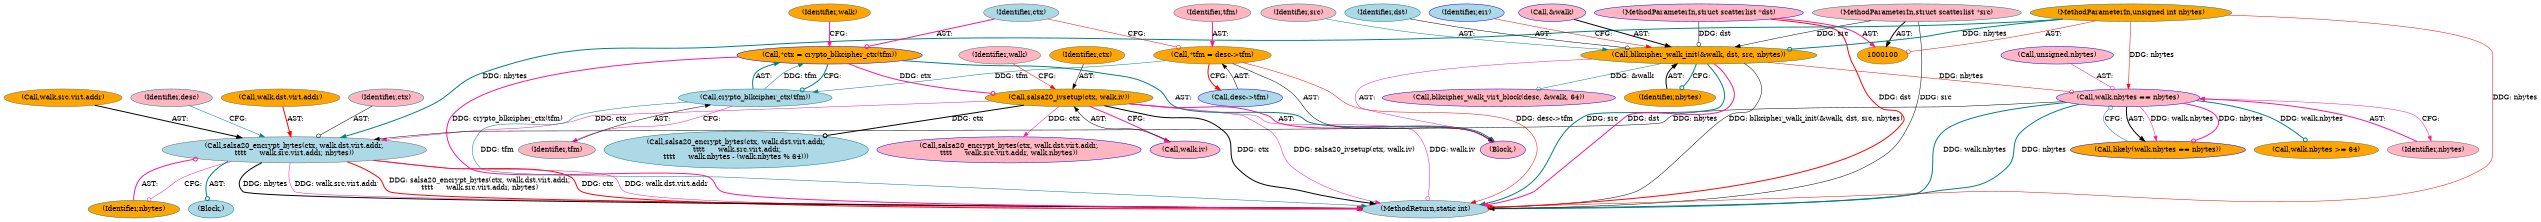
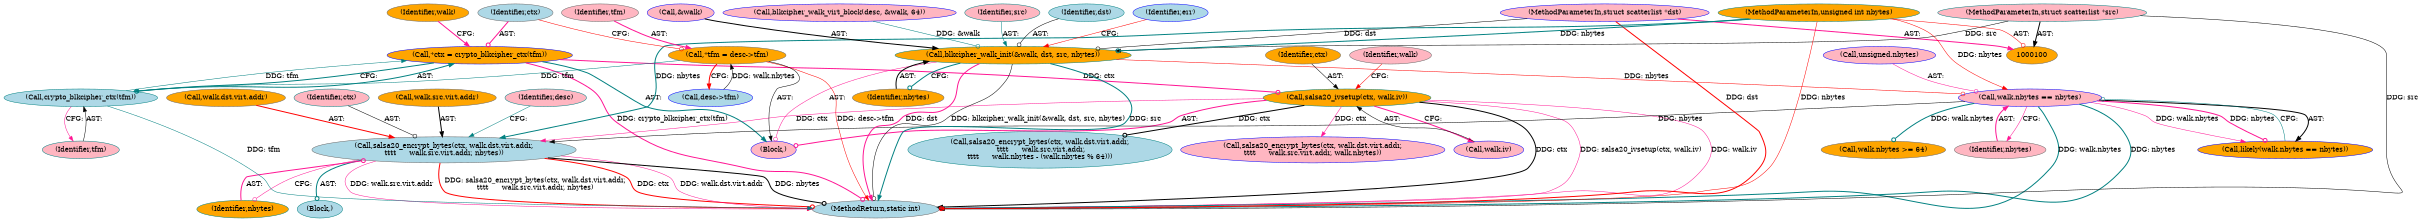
  digraph {
    node [color=gray40 fillcolor=lightpink style=filled]
    edge [arrowhead=normal color=deeppink style=solid]
    n1 [fillcolor=lightblue label="(Call,salsa20_encrypt_bytes(ctx, walk.dst.virt.addr,\n\t\t\t\t      walk.src.virt.addr, nbytes))"]
    n2 [fillcolor=lightblue label="(MethodReturn,static int)"]
    n3 [color=teal fillcolor=orange label="(Identifier,nbytes)"]
    n4 [color=teal fillcolor=lightblue label="(Block,)"]
    n5 [color=teal fillcolor=orange label="(Call,salsa20_ivsetup(ctx, walk.iv))"]
    n6 [color=teal fillcolor=lightblue label="(Call,salsa20_encrypt_bytes(ctx, walk.dst.virt.addr,\n \t\t\t\t      walk.src.virt.addr,\n\t\t\t\t      walk.nbytes - (walk.nbytes % 64)))"]
    n7 [color=blue label="(Block,)"]
    n8 [color=blue label="(Call,salsa20_encrypt_bytes(ctx, walk.dst.virt.addr,\n\t\t\t\t      walk.src.virt.addr, walk.nbytes))"]
    n9 [color=blue label="(Call,walk.iv)"]
    n10 [color=blue fillcolor=orange label="(Call,*ctx = crypto_blkcipher_ctx(tfm))"]
    n11 [color=teal fillcolor=lightblue label="(Call,crypto_blkcipher_ctx(tfm))"]
    n12 [color=teal label="(Identifier,tfm)"]
    n13 [fillcolor=orange label="(Call,*tfm = desc->tfm)"]
    n14 [color=blue fillcolor=lightblue label="(Call,desc->tfm)"]
    n15 [color=blue label="(Call,walk.nbytes == nbytes)"]
    n16 [color=blue fillcolor=orange label="(Call,likely(walk.nbytes == nbytes))"]
    n17 [fillcolor=orange label="(Call,walk.nbytes >= 64)"]
    n18 [label="(Identifier,nbytes)"]
    n19 [color=teal fillcolor=orange label="(Call,blkcipher_walk_init(&walk, dst, src, nbytes))"]
    n20 [color=blue label="(Call,blkcipher_walk_virt_block(desc, &walk, 64))"]
    n21 [fillcolor=orange label="(Identifier,nbytes)"]
    n22 [color=blue label="(MethodParameterIn,struct scatterlist *dst)"]
    1000100 [fillcolor=orange]
    n24 [color=teal label="(MethodParameterIn,struct scatterlist *src)"]
    n25 [color=teal fillcolor=orange label="(MethodParameterIn,unsigned int nbytes)"]
    n26 [fillcolor=orange label="(Call,walk.src.virt.addr)"]
    n27 [label="(Identifier,walk)"]
    n28 [color=blue label="(Call,unsigned.nbytes)"]
    n29 [fillcolor=lightblue label="(Identifier,ctx)"]
    n30 [color=teal label="(Identifier,src)"]
    n31 [color=teal label="(Identifier,desc)"]
    n32 [fillcolor=orange label="(Call,walk.dst.virt.addr)"]
    n33 [fillcolor=orange label="(Identifier,ctx)"]
    n34 [color=teal fillcolor=lightblue label="(Identifier,dst)"]
    n35 [color=blue fillcolor=lightblue label="(Identifier,err)"]
    n36 [color=blue label="(Call,&walk)"]
    n37 [color=teal label="(Identifier,ctx)"]
    n38 [fillcolor=orange label="(Identifier,walk)"]
    n39 [label="(Identifier,tfm)"]
    n1 -> n2 [label="DDG: walk.src.virt.addr"]
    n1 -> n2 [color=red label="DDG: salsa20_encrypt_bytes(ctx, walk.dst.virt.addr,\n\t\t\t\t      walk.src.virt.addr, nbytes)" style=bold]
    n1 -> n2 [arrowhead=odot color=red label="DDG: ctx" style=bold]
    n1 -> n2 [label="DDG: walk.dst.virt.addr"]
    n1 -> n2 [arrowhead=odot color=black label="DDG: nbytes" style=bold]
    n1 -> n3 [arrowhead=odot label="CFG: "]
    n1 -> n4 [arrowhead=odot color=teal label="AST: " style=bold]
    n3 -> n1 [arrowhead=odot label="AST: " style=bold]
    n5 -> n1 [label="DDG: ctx"]
    n5 -> n2 [label="DDG: salsa20_ivsetup(ctx, walk.iv)"]
    n5 -> n2 [arrowhead=odot label="DDG: walk.iv"]
    n5 -> n2 [color=black label="DDG: ctx" style=bold]
    n5 -> n6 [arrowhead=odot color=black label="DDG: ctx" style=bold]
    n5 -> n7 [arrowhead=odot label="AST: " style=bold]
    n5 -> n8 [label="DDG: ctx"]
    n5 -> n9 [label="CFG: " style=bold]
    n9 -> n5 [color=black label="AST: "]
    n10 -> n2 [arrowhead=odot label="DDG: crypto_blkcipher_ctx(tfm)" style=bold]
    n10 -> n5 [arrowhead=odot label="DDG: ctx" style=bold]
    n10 -> n7 [color=teal label="AST: " style=bold]
    n10 -> n11 [arrowhead=odot color=teal label="CFG: " style=bold]
    n11 -> n2 [color=teal label="DDG: tfm"]
    n11 -> n10 [color=teal label="AST: " style=bold]
    n11 -> n10 [color=teal label="DDG: tfm"]
    n11 -> n12 [label="CFG: "]
    n12 -> n11 [color=black label="AST: "]
    n13 -> n2 [color=red label="DDG: desc->tfm"]
    n13 -> n7 [color=black label="AST: "]
    n13 -> n11 [color=teal label="DDG: tfm"]
    n13 -> n14 [color=red label="CFG: " style=bold]
-   n14 -> n13 [color=black label="AST: "]
+   n14 -> n13 [color=black label="DDG: walk.nbytes"]
    n15 -> n1 [color=black label="DDG: nbytes"]
    n15 -> n2 [color=teal label="DDG: walk.nbytes" style=bold]
    n15 -> n2 [color=teal label="DDG: nbytes" style=bold]
    n15 -> n16 [color=black label="AST: " style=bold]
    n15 -> n16 [label="DDG: walk.nbytes"]
    n15 -> n16 [arrowhead=odot label="DDG: nbytes" style=bold]
    n15 -> n17 [arrowhead=odot color=teal label="DDG: walk.nbytes" style=bold]
    n15 -> n18 [label="CFG: "]
    n16 -> n15 [arrowhead=odot color=teal label="CFG: "]
    n18 -> n15 [label="AST: " style=bold]
    n19 -> n2 [arrowhead=odot color=black label="DDG: blkcipher_walk_init(&walk, dst, src, nbytes)"]
    n19 -> n2 [color=teal label="DDG: src" style=bold]
    n19 -> n2 [label="DDG: dst" style=bold]
    n19 -> n7 [arrowhead=odot label="AST: "]
    n19 -> n15 [arrowhead=odot color=red label="DDG: nbytes"]
-   n19 -> n20 [arrowhead=odot color=teal label="DDG: &walk"]
+   n20 -> n19 [arrowhead=odot color=teal label="DDG: &walk"]
    n19 -> n21 [arrowhead=odot color=teal label="CFG: " style=bold]
    n21 -> n19 [color=black label="AST: " style=bold]
    n22 -> n2 [arrowhead=odot color=red label="DDG: dst" style=bold]
    n22 -> n19 [arrowhead=odot color=black label="DDG: dst"]
    n22 -> 1000100 [label="AST: " style=bold]
    n24 -> n2 [color=black label="DDG: src"]
    n24 -> n19 [color=black label="DDG: src"]
    n24 -> 1000100 [color=black label="AST: " style=bold]
    n25 -> n1 [color=teal label="DDG: nbytes" style=bold]
    n25 -> n2 [color=red label="DDG: nbytes"]
    n25 -> n15 [color=red label="DDG: nbytes"]
    n25 -> n19 [arrowhead=odot color=teal label="DDG: nbytes" style=bold]
    n25 -> 1000100 [arrowhead=odot color=red label="AST: "]
    n26 -> n1 [color=black label="AST: " style=bold]
    n27 -> n5 [color=red label="CFG: "]
    n28 -> n15 [arrowhead=odot label="AST: "]
    n29 -> n10 [arrowhead=odot label="AST: " style=bold]
    n29 -> n13 [arrowhead=odot color=red label="CFG: "]
    n30 -> n19 [color=teal label="AST: "]
    n31 -> n1 [color=teal label="CFG: "]
    n32 -> n1 [color=red label="AST: " style=bold]
    n33 -> n5 [color=black label="AST: "]
    n34 -> n19 [arrowhead=odot color=black label="AST: "]
    n35 -> n19 [color=red label="CFG: "]
    n36 -> n19 [color=black label="AST: " style=bold]
    n37 -> n1 [arrowhead=odot color=black label="AST: "]
    n38 -> n10 [label="CFG: " style=bold]
    n39 -> n13 [label="AST: " style=bold]
  }
